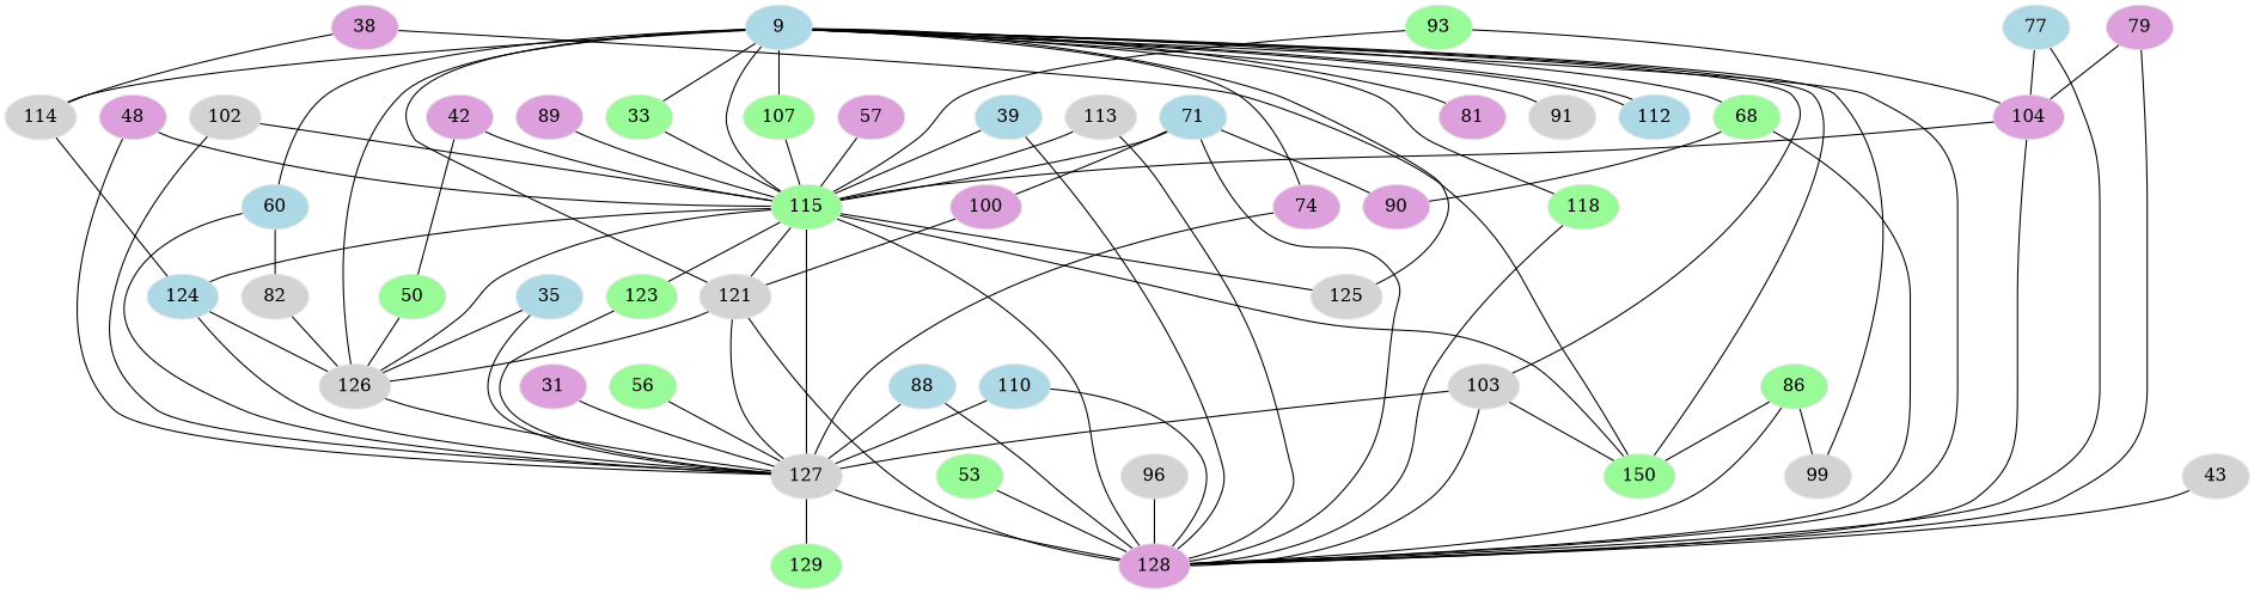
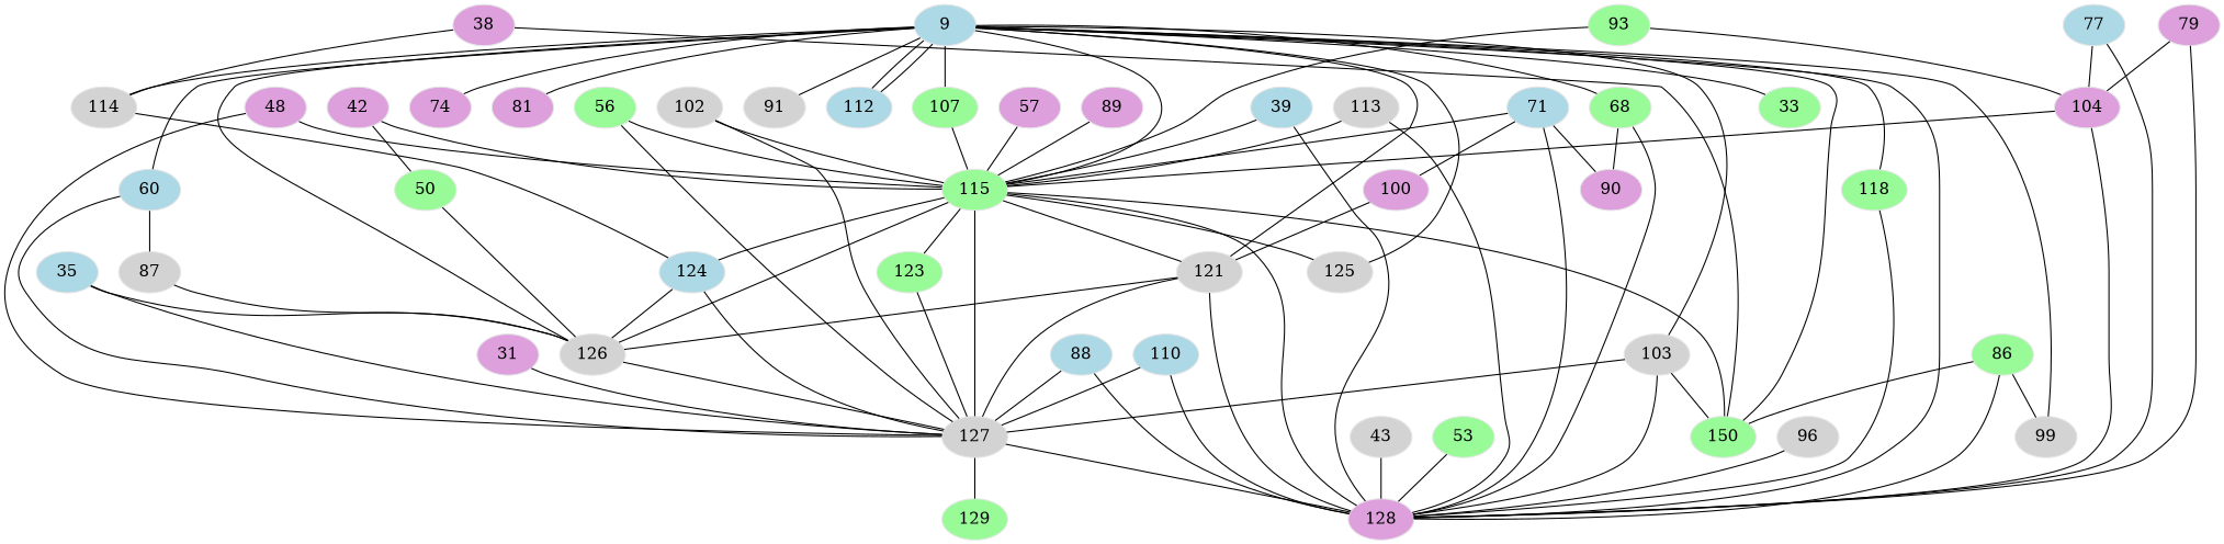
  graph {
    node [color=gray90 fillcolor=palegreen style=filled]
    9 [fillcolor=lightblue super="+8"]
    33
    60 [fillcolor=lightblue super="+14"]
    68
    74 [fillcolor=plum]
    81 [fillcolor=plum super="+23+66"]
    91 [fillcolor=lightgrey]
    99 [fillcolor=lightgrey]
    103 [fillcolor=lightgrey super="+73+101"]
    107 [super="+25+85"]
    112 [fillcolor=lightblue]
    114 [fillcolor=lightgrey super="+26"]
    115 [super="+80+97"]
    118
    n15 [label=150 super="+41"]
    121 [fillcolor=lightgrey super="+109+111+18+92"]
    125 [fillcolor=lightgrey]
    126 [fillcolor=lightgrey super="+47+55+98+116"]
    128 [fillcolor=plum super="+108+10"]
    127 [fillcolor=lightgrey super="+37+52+105+94"]
-   82 [fillcolor=lightgrey]
+   82 [fillcolor=lightgrey label=87]
    90 [fillcolor=plum super="+69"]
    104 [fillcolor=plum super="+30+58+29+62"]
    124 [fillcolor=lightblue super="+51+117+119"]
    123 [super="+20"]
    129
    31 [fillcolor=plum]
    35 [fillcolor=lightblue]
    38 [fillcolor=plum]
    39 [fillcolor=lightblue]
    42 [fillcolor=plum]
    50
    43 [fillcolor=lightgrey]
    48 [fillcolor=plum]
    53
    56
    57 [fillcolor=plum]
    71 [fillcolor=lightblue super="+64"]
    100 [fillcolor=plum]
    77 [fillcolor=lightblue]
    79 [fillcolor=plum]
    86 [super="+44+76"]
    88 [fillcolor=lightblue super="+83"]
    89 [fillcolor=plum]
    93
    96 [fillcolor=lightgrey]
    102 [fillcolor=lightgrey super="+32"]
    110 [fillcolor=lightblue]
    113 [fillcolor=lightgrey]
    9 -- 33
    9 -- 60 [weight=2]
    9 -- 68
    9 -- 74
    9 -- 81 [weight=5]
    9 -- 91
    9 -- 99
    9 -- 103
    9 -- 107 [weight=3]
    9 -- 112
    9 -- 112
    9 -- 114 [weight=3]
    9 -- 115 [weight=6]
    9 -- 118
    9 -- n15 [weight=3]
    9 -- 121 [weight=2]
    9 -- 125
    9 -- 126 [weight=8]
    9 -- 128 [weight=5]
-   33 -- 115
+   56 -- 115
    60 -- 127 [weight=2]
    60 -- 82
    68 -- 128
    68 -- 90
-   74 -- 127
    103 -- n15
    103 -- 128 [weight=2]
    103 -- 127 [weight=5]
    107 -- 115
    114 -- 124
    115 -- n15 [weight=2]
    115 -- 121 [weight=3]
    115 -- 125
    115 -- 126 [weight=6]
    115 -- 128 [weight=8]
    115 -- 127 [weight=18]
    115 -- 124 [weight=2]
    115 -- 123 [weight=2]
    118 -- 128
    121 -- 126
    121 -- 128 [weight=3]
    121 -- 127
    126 -- 127
    127 -- 128 [weight=7]
    127 -- 129 [weight=2]
    82 -- 126
    104 -- 115 [weight=2]
    104 -- 128
    124 -- 126
    124 -- 127 [weight=2]
    123 -- 127
    31 -- 127 [weight=2]
    35 -- 126
    35 -- 127
    38 -- 114
    38 -- n15
    39 -- 115
    39 -- 128
    42 -- 115 [weight=2]
    42 -- 50
    50 -- 126
    43 -- 128 [weight=2]
    48 -- 115
    48 -- 127
    53 -- 128 [weight=2]
    56 -- 127 [weight=2]
    57 -- 115 [weight=2]
    71 -- 115 [weight=2]
    71 -- 128
    71 -- 90 [weight=2]
    71 -- 100
    100 -- 121
    77 -- 128
    77 -- 104
    79 -- 128
    79 -- 104
    86 -- 99
    86 -- n15
    86 -- 128 [weight=3]
    88 -- 128
    88 -- 127 [weight=2]
    89 -- 115 [weight=2]
    93 -- 115
    93 -- 104
    96 -- 128 [weight=2]
    102 -- 115 [weight=2]
    102 -- 127
    110 -- 128
    110 -- 127
    113 -- 115
    113 -- 128
  }
